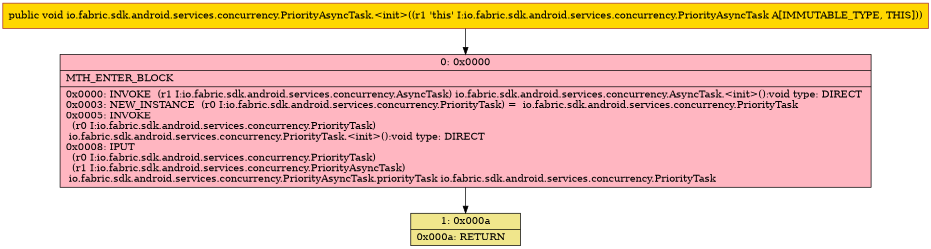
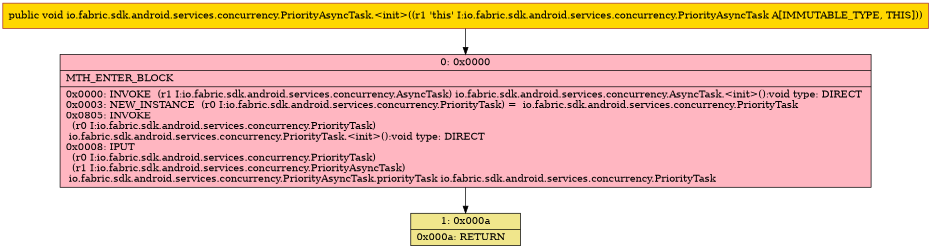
  digraph {
    node [shape=record style=filled color=black]
-   n1 [label="{0\:\ 0x0000|MTH_ENTER_BLOCK\l|0x0000: INVOKE  (r1 I:io.fabric.sdk.android.services.concurrency.AsyncTask) io.fabric.sdk.android.services.concurrency.AsyncTask.\<init\>():void type: DIRECT \l0x0003: NEW_INSTANCE  (r0 I:io.fabric.sdk.android.services.concurrency.PriorityTask) =  io.fabric.sdk.android.services.concurrency.PriorityTask \l0x0005: INVOKE  \l  (r0 I:io.fabric.sdk.android.services.concurrency.PriorityTask)\l io.fabric.sdk.android.services.concurrency.PriorityTask.\<init\>():void type: DIRECT \l0x0008: IPUT  \l  (r0 I:io.fabric.sdk.android.services.concurrency.PriorityTask)\l  (r1 I:io.fabric.sdk.android.services.concurrency.PriorityAsyncTask)\l io.fabric.sdk.android.services.concurrency.PriorityAsyncTask.priorityTask io.fabric.sdk.android.services.concurrency.PriorityTask \l}" fillcolor=lightpink]
+   n1 [label="{0\:\ 0x0000|MTH_ENTER_BLOCK\l|0x0000: INVOKE  (r1 I:io.fabric.sdk.android.services.concurrency.AsyncTask) io.fabric.sdk.android.services.concurrency.AsyncTask.\<init\>():void type: DIRECT \l0x0003: NEW_INSTANCE  (r0 I:io.fabric.sdk.android.services.concurrency.PriorityTask) =  io.fabric.sdk.android.services.concurrency.PriorityTask \l0x0805: INVOKE  \l  (r0 I:io.fabric.sdk.android.services.concurrency.PriorityTask)\l io.fabric.sdk.android.services.concurrency.PriorityTask.\<init\>():void type: DIRECT \l0x0008: IPUT  \l  (r0 I:io.fabric.sdk.android.services.concurrency.PriorityTask)\l  (r1 I:io.fabric.sdk.android.services.concurrency.PriorityAsyncTask)\l io.fabric.sdk.android.services.concurrency.PriorityAsyncTask.priorityTask io.fabric.sdk.android.services.concurrency.PriorityTask \l}" fillcolor=lightpink]
    n2 [label="{1\:\ 0x000a|0x000a: RETURN   \l}" fillcolor=khaki]
    n3 [label="{public void io.fabric.sdk.android.services.concurrency.PriorityAsyncTask.\<init\>((r1 'this' I:io.fabric.sdk.android.services.concurrency.PriorityAsyncTask A[IMMUTABLE_TYPE, THIS])) }" fillcolor=gold color=brown]
    n1 -> n2
    n3 -> n1
  }
